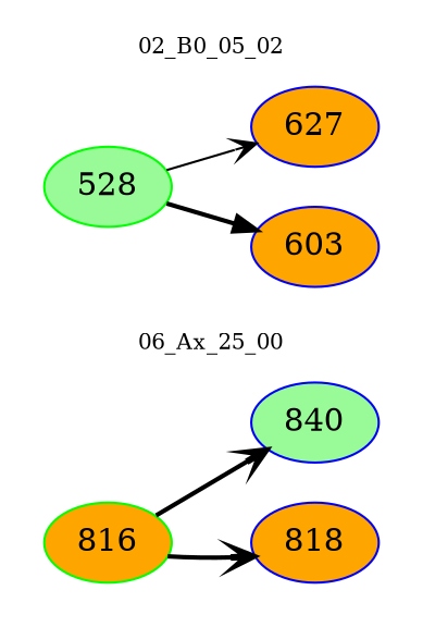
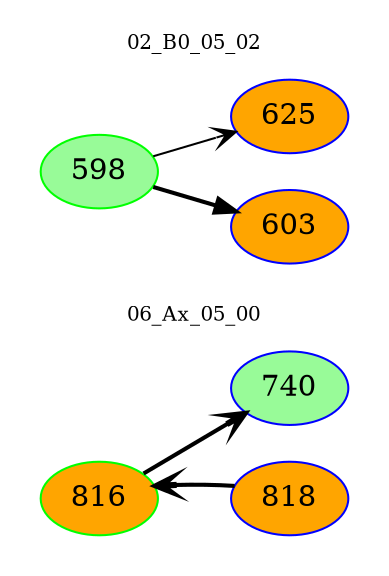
  digraph {
    rankdir=LR
    node [color=blue fillcolor=orange style=filled]
    edge [arrowhead=vee color=black style=bold]
    n1 [color=green label=816]
    n2 [label=818]
-   n3 [fillcolor=palegreen label=840]
-   n4 [color=green fillcolor=palegreen label=528]
+   n3 [fillcolor=palegreen label=740]
+   n4 [color=green fillcolor=palegreen label=598]
    n5 [label=603]
-   n6 [label=627]
+   n6 [label=625]
    subgraph cluster_1 {
      color=white
      fontsize=10
-     label="06_Ax_25_00"
+     label="06_Ax_05_00"
      n1
      n2
      n3
    }
    subgraph cluster_2 {
      color=white
      fontsize=10
      label="02_B0_05_02"
      n4
      n5
      n6
    }
-   n1 -> n2
+   n2 -> n1
    n1 -> n3
    n4 -> n5 [arrowhead=normal]
    n4 -> n6 [style=solid]
  }
